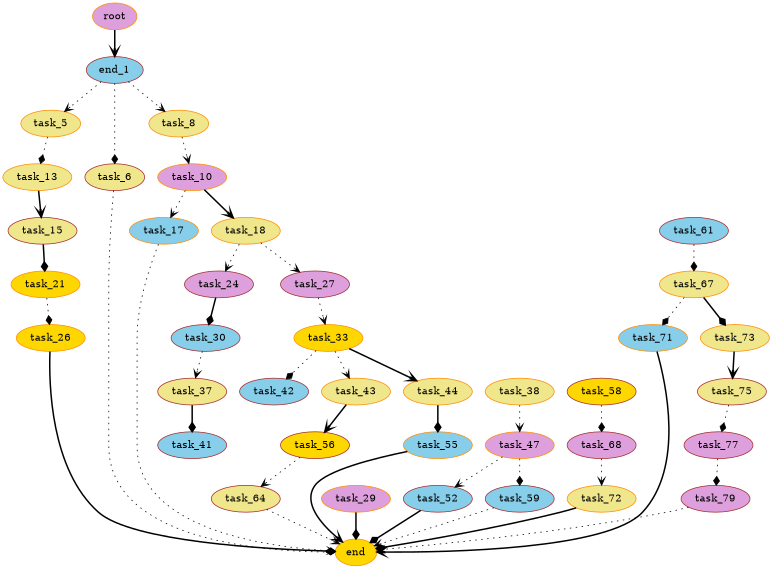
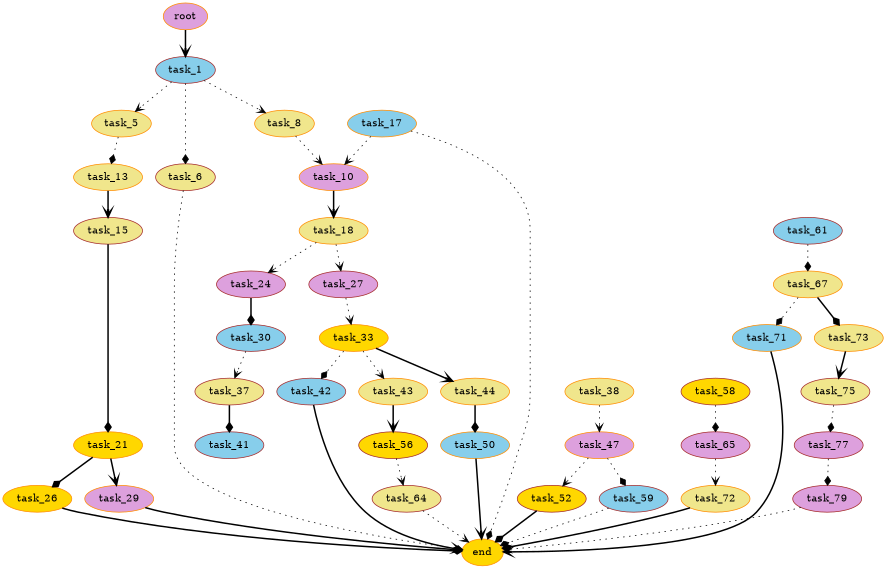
  digraph {
    node [color=darkorange fillcolor=khaki style=filled]
    edge [arrowhead=vee style=dotted]
    root [fillcolor=plum]
-   task_1 [color=brown fillcolor=skyblue label=end_1]
+   task_1 [color=brown fillcolor=skyblue]
    task_5
    task_6 [color=brown]
    task_8
    task_13
    end [fillcolor=gold]
    task_10 [fillcolor=plum]
    task_15 [color=brown]
    task_17 [fillcolor=skyblue]
    task_18
    task_24 [color=brown fillcolor=plum]
    task_27 [color=brown fillcolor=plum]
    task_21 [fillcolor=gold]
    task_26 [fillcolor=gold]
    task_29 [fillcolor=plum]
    task_30 [color=brown fillcolor=skyblue]
    task_33 [fillcolor=gold]
    task_37 [color=brown]
    task_42 [color=brown fillcolor=skyblue]
    task_43
    task_44
    task_41 [color=brown fillcolor=skyblue]
    task_47 [fillcolor=plum]
    task_38
    task_56 [color=brown fillcolor=gold]
-   task_55 [fillcolor=skyblue]
-   task_52 [color=brown fillcolor=skyblue]
+   task_55 [fillcolor=skyblue label=task_50]
+   task_52 [color=brown fillcolor=gold]
    task_59 [color=brown fillcolor=skyblue]
    task_64 [color=brown]
    task_58 [color=brown fillcolor=gold]
-   task_65 [color=brown fillcolor=plum label=task_68]
+   task_65 [color=brown fillcolor=plum]
    task_61 [color=brown fillcolor=skyblue]
    task_67
    task_72
    task_71 [fillcolor=skyblue]
    task_73
    task_75 [color=brown]
    task_77 [color=brown fillcolor=plum]
    task_79 [color=brown fillcolor=plum]
    root -> task_1 [style=bold]
    task_1 -> task_5
    task_1 -> task_6 [arrowhead=diamond]
    task_1 -> task_8
    task_5 -> task_13 [arrowhead=diamond]
    task_6 -> end [arrowhead=diamond]
    task_8 -> task_10
    task_13 -> task_15 [style=bold]
-   task_10 -> task_17
+   task_17 -> task_10
    task_10 -> task_18 [style=bold]
    task_15 -> task_21 [arrowhead=diamond style=bold]
-   task_17 -> end
+   task_17 -> end [arrowhead=diamond]
    task_18 -> task_24
    task_18 -> task_27
    task_24 -> task_30 [arrowhead=diamond style=bold]
    task_27 -> task_33
-   task_21 -> task_26 [arrowhead=diamond]
+   task_21 -> task_26 [arrowhead=diamond style=bold]
+   task_21 -> task_29 [style=bold]
    task_26 -> end [arrowhead=diamond style=bold]
    task_29 -> end [arrowhead=diamond style=bold]
    task_30 -> task_37
    task_33 -> task_42 [arrowhead=diamond]
    task_33 -> task_43
    task_33 -> task_44 [style=bold]
    task_37 -> task_41 [arrowhead=diamond style=bold]
+   task_42 -> end [style=bold]
    task_43 -> task_56 [style=bold]
    task_44 -> task_55 [arrowhead=diamond style=bold]
    task_47 -> task_52
    task_47 -> task_59 [arrowhead=diamond]
    task_38 -> task_47
    task_56 -> task_64
    task_55 -> end [style=bold]
    task_52 -> end [arrowhead=diamond style=bold]
-   task_59 -> end
+   task_59 -> end [arrowhead=diamond]
    task_64 -> end
    task_58 -> task_65 [arrowhead=diamond]
    task_65 -> task_72
    task_61 -> task_67 [arrowhead=diamond]
    task_67 -> task_71 [arrowhead=diamond]
    task_67 -> task_73 [arrowhead=diamond style=bold]
    task_72 -> end [arrowhead=diamond style=bold]
    task_71 -> end [style=bold]
    task_73 -> task_75 [style=bold]
    task_75 -> task_77 [arrowhead=diamond]
    task_77 -> task_79 [arrowhead=diamond]
    task_79 -> end
  }
